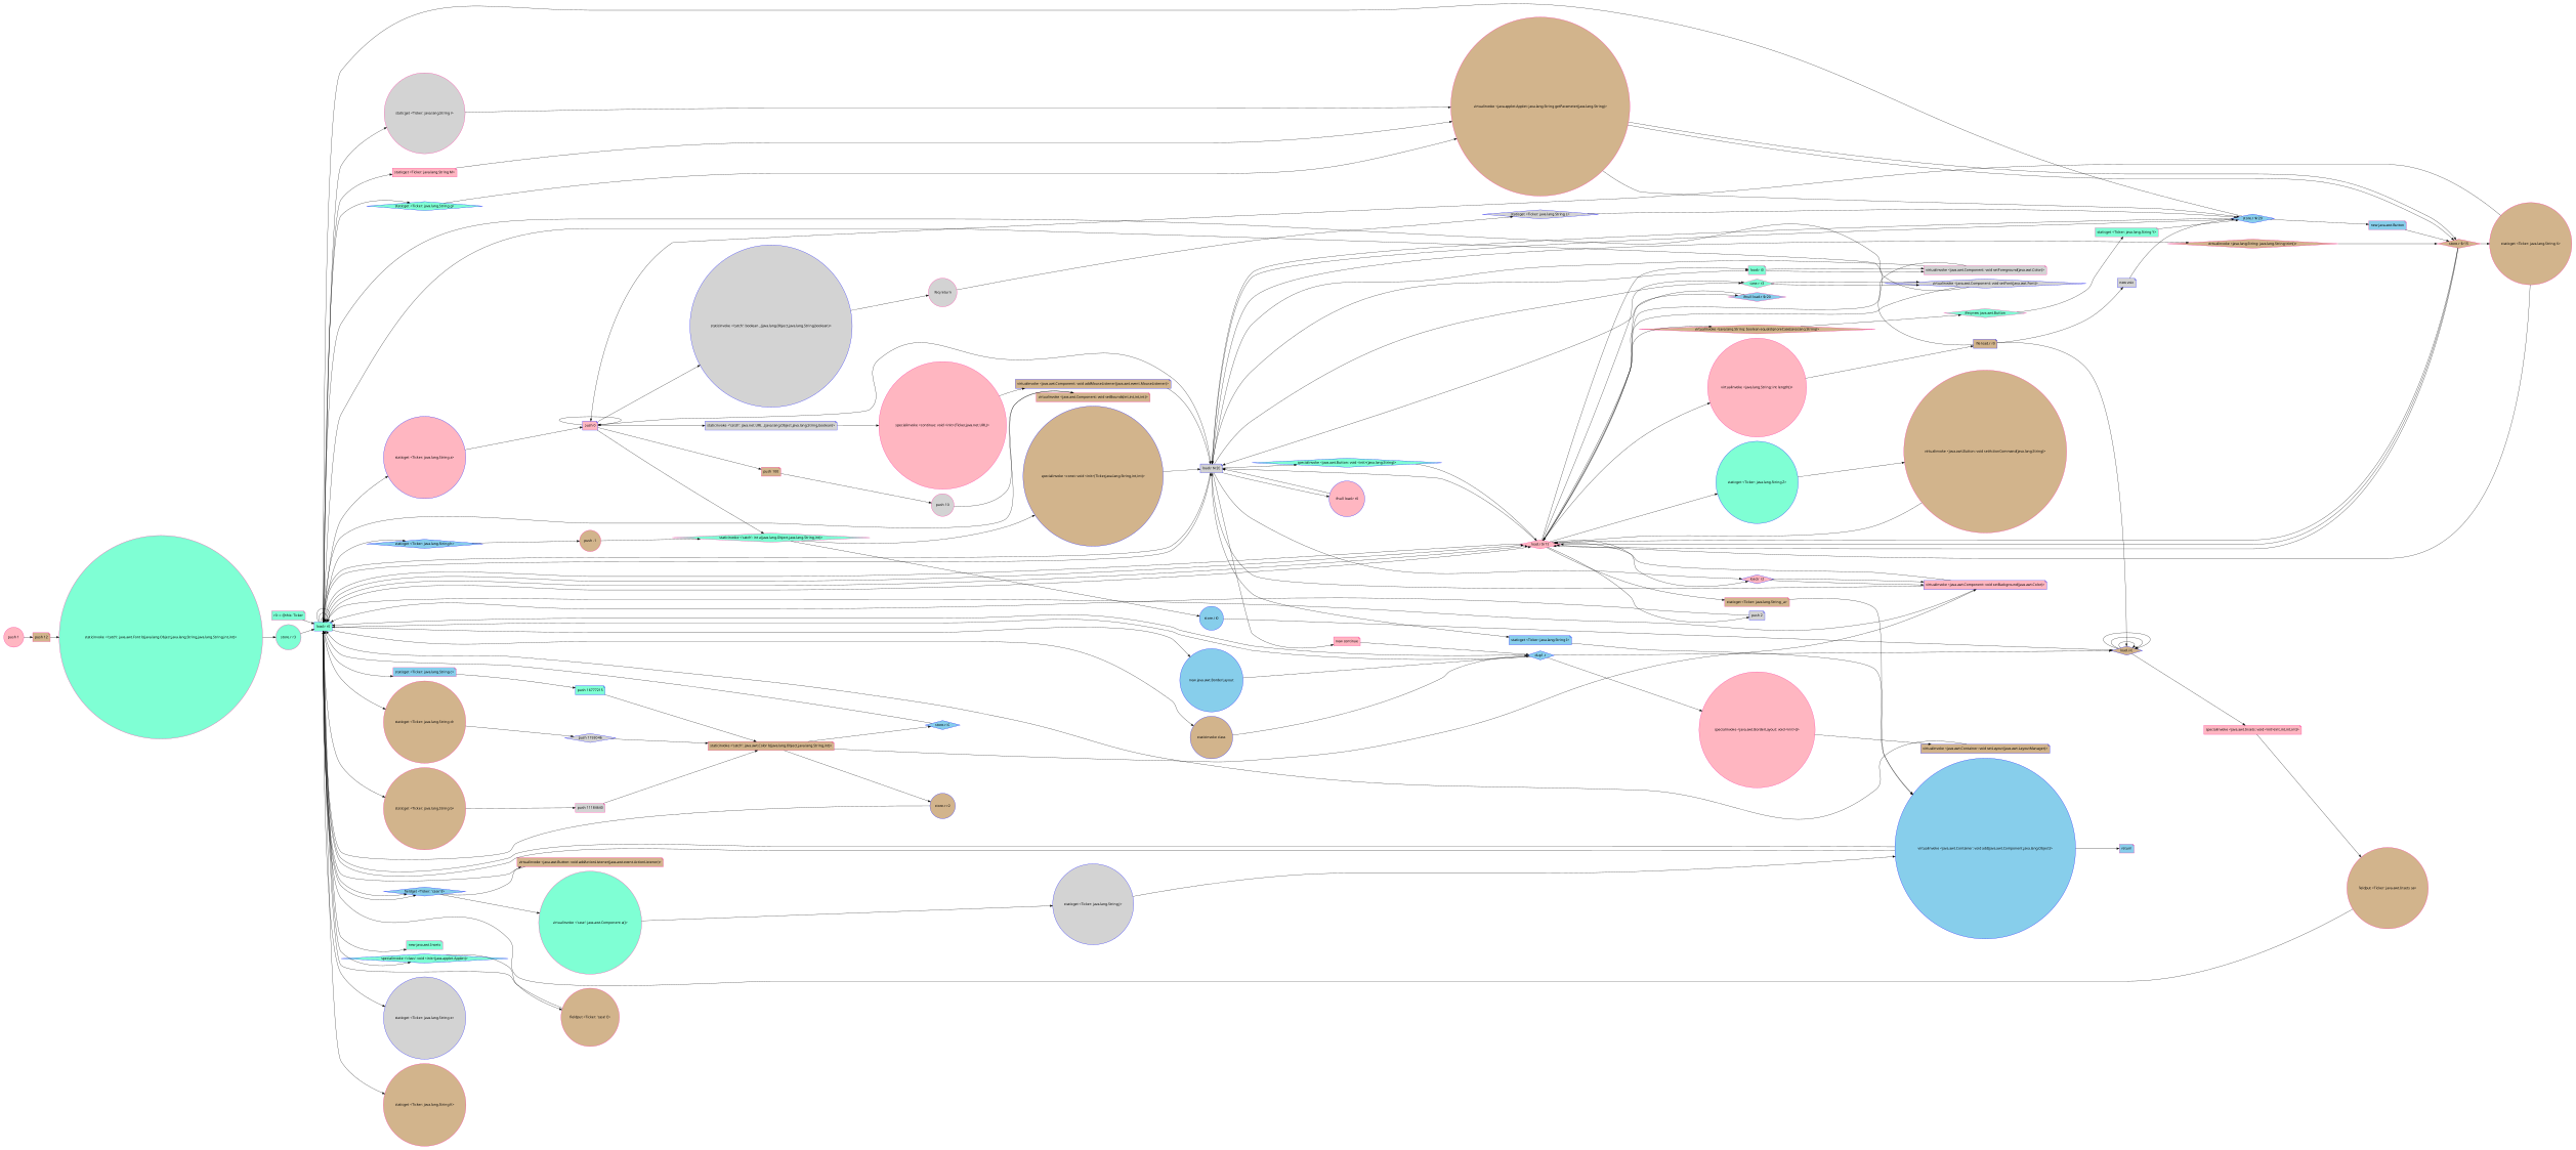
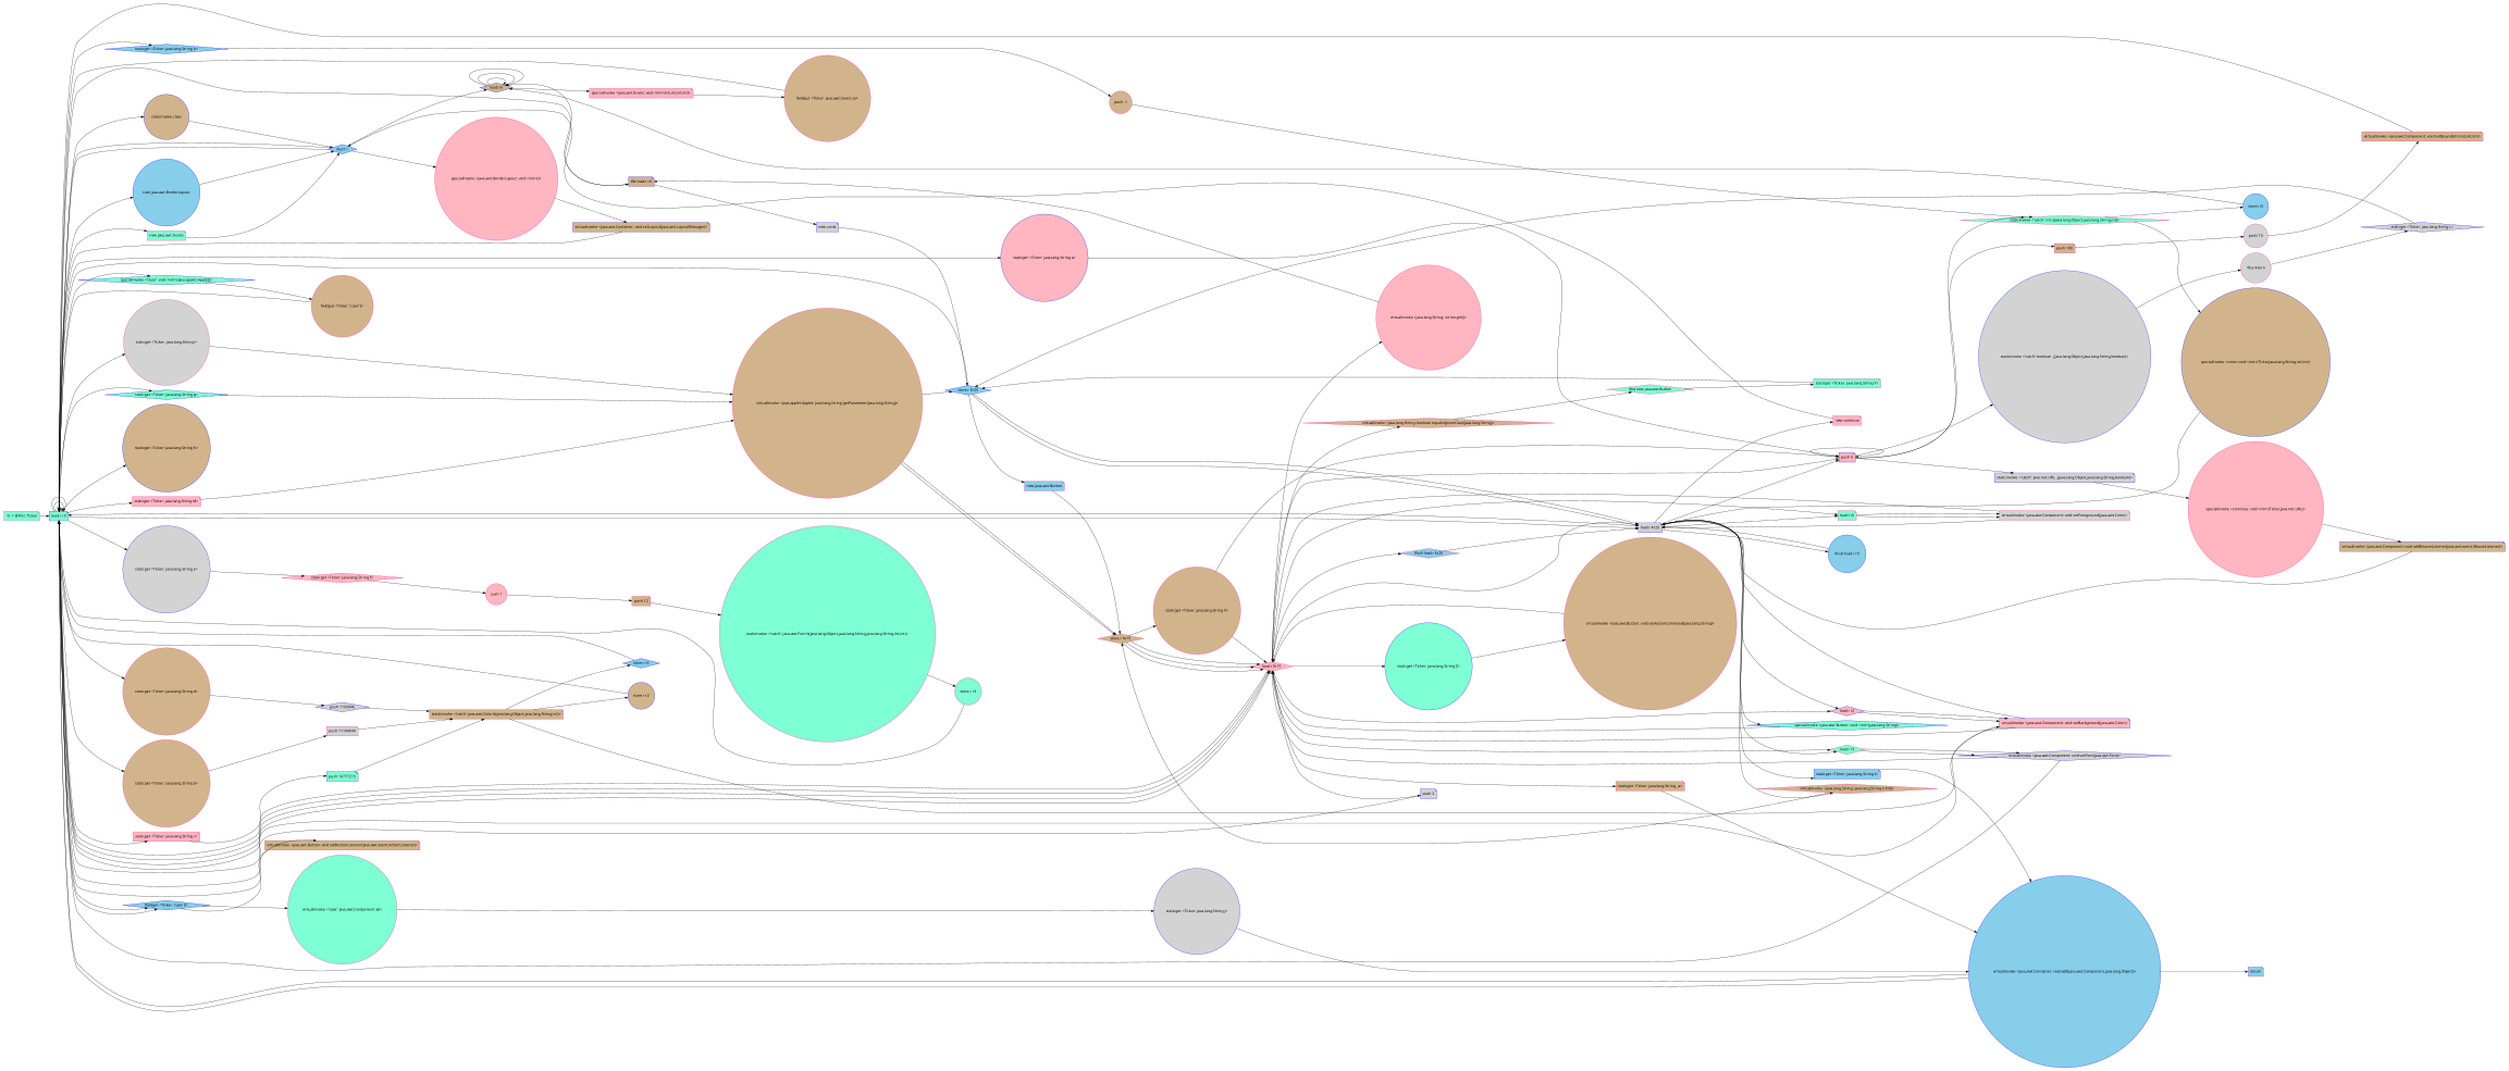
  digraph {
    fontname="Noto Sans"
    rankdir=LR
    node [color=deeppink fillcolor=tan fontname="Noto Sans" shape=circle style=filled]
    edge [fontname="Noto Sans"]
    "r0 := @this: Ticker" [fillcolor=aquamarine shape=note]
    "load.r r0" [color=blue fillcolor=aquamarine shape=note]
    "new java.awt.BorderLayout" [color=blue fillcolor=skyblue]
    "staticget <Ticker: java.lang.String a>" [color=blue fillcolor=lightpink]
    "staticget <Ticker: java.lang.String b>"
    "new java.awt.Insets" [fillcolor=aquamarine shape=note]
    n7 [color=blue label="staticinvoke class"]
    "specialinvoke <'class': void <init>(java.applet.Applet)>" [color=blue fillcolor=aquamarine shape=diamond]
-   "staticget <Ticker: java.lang.String c>" [fillcolor=skyblue shape=note]
+   "staticget <Ticker: java.lang.String c>" [fillcolor=lightpink shape=note]
    "staticget <Ticker: java.lang.String d>"
    "staticget <Ticker: java.lang.String e>" [color=blue fillcolor=lightgrey]
    "staticget <Ticker: java.lang.String g>" [color=blue fillcolor=aquamarine shape=diamond]
    "load.r $r20" [color=blue fillcolor=lightgrey shape=note]
    "load.r $r15" [fillcolor=lightpink shape=diamond]
    "staticget <Ticker: java.lang.String h>" [color=blue fillcolor=skyblue shape=diamond]
    "staticget <Ticker: java.lang.String i>" [fillcolor=lightgrey]
    "fieldget <Ticker: 'case' E>" [color=blue fillcolor=skyblue shape=diamond]
-   "staticget <Ticker: java.lang.String K>"
+   "staticget <Ticker: java.lang.String K>" [color=blue]
    "staticget <Ticker: java.lang.String M>" [fillcolor=lightpink shape=note]
    "dup1.r" [color=blue fillcolor=skyblue shape=diamond]
    "push 0" [color=blue fillcolor=lightpink shape=note]
    "push 11184640" [fillcolor=lightgrey shape=note]
    "fieldput <Ticker: 'case' E>"
    "push 16777215" [color=blue fillcolor=aquamarine shape=note]
    "push 1193046" [color=blue fillcolor=lightgrey shape=diamond]
+   "staticget <Ticker: java.lang.String f>" [fillcolor=lightpink shape=diamond]
    "virtualinvoke <java.applet.Applet: java.lang.String getParameter(java.lang.String)>"
-   "ifnull load.r r0" [color=blue fillcolor=lightpink]
+   "ifnull load.r r0" [color=blue fillcolor=skyblue]
    "virtualinvoke <java.lang.String: java.lang.String trim()>" [shape=diamond]
    "load.r r2" [color=blue fillcolor=lightpink shape=diamond]
    "load.r i0" [fillcolor=aquamarine shape=note]
-   "load.r r3" [fillcolor=aquamarine shape=diamond label="case.r r3"]
+   "load.r r3" [fillcolor=aquamarine shape=diamond]
    "new continue" [fillcolor=lightpink shape=note]
    "staticget <Ticker: java.lang.String I>" [color=blue fillcolor=skyblue shape=note]
    "specialinvoke <java.awt.Button: void <init>(java.lang.String)>" [color=blue fillcolor=aquamarine shape=diamond]
    "virtualinvoke <java.lang.String: int length()>" [fillcolor=lightpink]
    "push 2" [color=blue fillcolor=lightgrey shape=note]
    "ifnull load.r $r20" [fillcolor=skyblue shape=diamond]
    "virtualinvoke <java.lang.String: boolean equalsIgnoreCase(java.lang.String)>" [shape=diamond]
    "staticget <Ticker: java.lang.String Z>" [color=blue fillcolor=aquamarine]
    "staticget <Ticker: java.lang.String _a>" [shape=note]
    "push -1"
    "virtualinvoke <'case': java.awt.Component a()>" [fillcolor=aquamarine]
    "virtualinvoke <java.awt.Button: void addActionListener(java.awt.event.ActionListener)>" [shape=note]
    "specialinvoke <java.awt.BorderLayout: void <init>()>" [fillcolor=lightpink]
    "load.i i0" [color=blue shape=diamond]
    "virtualinvoke <java.awt.Container: void setLayout(java.awt.LayoutManager)>" [color=blue shape=note]
    "ifle load.r r0" [color=blue shape=note]
    "specialinvoke <java.awt.Insets: void <init>(int,int,int,int)>" [fillcolor=lightpink shape=note]
    "staticinvoke <'catch': int a(java.lang.Object,java.lang.String,int)>" [fillcolor=aquamarine shape=diamond]
    "staticinvoke <'catch': java.net.URL _(java.lang.Object,java.lang.String,boolean)>" [color=blue fillcolor=lightgrey shape=note]
    "push 100" [shape=note]
    "staticinvoke <'catch': boolean _(java.lang.Object,java.lang.String,boolean)>" [color=blue fillcolor=lightgrey]
    "store.i i0" [color=blue fillcolor=skyblue]
    "specialinvoke <const: void <init>(Ticker,java.lang.String,int,int)>" [color=blue]
    "specialinvoke <continue: void <init>(Ticker,java.net.URL)>" [fillcolor=lightpink]
    "push 10" [fillcolor=lightgrey]
    "ifeq return" [fillcolor=lightgrey]
-   "new const" [color=blue fillcolor=lightgrey shape=note label="new void"]
+   "new const" [color=blue fillcolor=lightgrey shape=note]
    "fieldput <Ticker: java.awt.Insets sa>"
    "store.r $r20" [color=blue fillcolor=skyblue shape=diamond]
    "staticinvoke <'catch': java.awt.Color b(java.lang.Object,java.lang.String,int)>" [shape=note]
    "virtualinvoke <java.awt.Component: void setBackground(java.awt.Color)>" [color=blue fillcolor=lightpink shape=note]
    "store.r i0" [color=blue fillcolor=skyblue shape=diamond]
    "store.r r2" [color=blue]
    "push 1" [fillcolor=lightpink]
    "push 12" [shape=note]
    "staticinvoke <'catch': java.awt.Font b(java.lang.Object,java.lang.String,java.lang.String,int,int)>" [fillcolor=aquamarine]
    "store.r r3" [fillcolor=aquamarine]
    "store.r $r15" [shape=diamond]
    "new java.awt.Button" [fillcolor=skyblue shape=note]
    "staticget <Ticker: java.lang.String X>"
    "virtualinvoke <java.awt.Component: void setForeground(java.awt.Color)>" [fillcolor=lightgrey shape=note]
    "virtualinvoke <java.awt.Component: void setFont(java.awt.Font)>" [color=blue fillcolor=lightgrey shape=diamond]
    "virtualinvoke <java.awt.Container: void add(java.awt.Component,java.lang.Object)>" [color=blue fillcolor=skyblue]
    "ifeq new java.awt.Button" [fillcolor=aquamarine shape=diamond]
    "virtualinvoke <java.awt.Button: void setActionCommand(java.lang.String)>"
    "virtualinvoke <java.awt.Component: void addMouseListener(java.awt.event.MouseListener)>" [color=blue shape=note]
    "virtualinvoke <java.awt.Component: void setBounds(int,int,int,int)>" [shape=note]
    return [fillcolor=skyblue shape=note]
    "staticget <Ticker: java.lang.String J>" [color=blue fillcolor=lightgrey]
    "staticget <Ticker: java.lang.String L>" [color=blue fillcolor=lightgrey shape=diamond]
    "staticget <Ticker: java.lang.String Y>" [fillcolor=aquamarine shape=note]
    "r0 := @this: Ticker" -> "load.r r0"
    "load.r r0" -> "load.r r0"
    "load.r r0" -> "load.r r0"
    "load.r r0" -> "load.r r0"
    "load.r r0" -> "new java.awt.BorderLayout"
    "load.r r0" -> "staticget <Ticker: java.lang.String a>"
    "load.r r0" -> "staticget <Ticker: java.lang.String b>"
    "load.r r0" -> "new java.awt.Insets"
    "load.r r0" -> n7
    "load.r r0" -> "specialinvoke <'class': void <init>(java.applet.Applet)>"
    "load.r r0" -> "staticget <Ticker: java.lang.String c>"
    "load.r r0" -> "staticget <Ticker: java.lang.String d>"
    "load.r r0" -> "staticget <Ticker: java.lang.String e>"
    "load.r r0" -> "staticget <Ticker: java.lang.String g>"
    "load.r r0" -> "load.r $r20"
    "load.r r0" -> "load.r $r15"
    "load.r r0" -> "load.r $r15"
    "load.r r0" -> "load.r $r15"
    "load.r r0" -> "staticget <Ticker: java.lang.String h>"
    "load.r r0" -> "staticget <Ticker: java.lang.String i>"
    "load.r r0" -> "fieldget <Ticker: 'case' E>"
    "load.r r0" -> "fieldget <Ticker: 'case' E>"
    "load.r r0" -> "staticget <Ticker: java.lang.String K>"
    "load.r r0" -> "staticget <Ticker: java.lang.String M>"
    "new java.awt.BorderLayout" -> "dup1.r"
    "staticget <Ticker: java.lang.String a>" -> "push 0"
    "staticget <Ticker: java.lang.String b>" -> "push 11184640"
+   "new java.awt.Insets" -> "dup1.r"
    n7 -> "dup1.r"
    "specialinvoke <'class': void <init>(java.applet.Applet)>" -> "fieldput <Ticker: 'case' E>"
    "staticget <Ticker: java.lang.String c>" -> "push 16777215"
    "staticget <Ticker: java.lang.String d>" -> "push 1193046"
+   "staticget <Ticker: java.lang.String e>" -> "staticget <Ticker: java.lang.String f>"
    "staticget <Ticker: java.lang.String g>" -> "virtualinvoke <java.applet.Applet: java.lang.String getParameter(java.lang.String)>"
    "load.r $r20" -> "load.r r0"
    "load.r $r20" -> "push 0"
    "load.r $r20" -> "ifnull load.r r0"
    "load.r $r20" -> "virtualinvoke <java.lang.String: java.lang.String trim()>"
    "load.r $r20" -> "load.r r2"
    "load.r $r20" -> "load.r i0"
    "load.r $r20" -> "load.r r3"
    "load.r $r20" -> "new continue"
    "load.r $r20" -> "staticget <Ticker: java.lang.String I>"
    "load.r $r20" -> "specialinvoke <java.awt.Button: void <init>(java.lang.String)>"
    "load.r $r15" -> "load.r r0"
    "load.r $r15" -> "load.r $r20"
+   "load.r $r15" -> "push 0"
    "load.r $r15" -> "load.r r2"
    "load.r $r15" -> "load.r i0"
    "load.r $r15" -> "load.r r3"
    "load.r $r15" -> "virtualinvoke <java.lang.String: int length()>"
    "load.r $r15" -> "push 2"
    "load.r $r15" -> "ifnull load.r $r20"
    "load.r $r15" -> "virtualinvoke <java.lang.String: boolean equalsIgnoreCase(java.lang.String)>"
    "load.r $r15" -> "staticget <Ticker: java.lang.String Z>"
    "load.r $r15" -> "staticget <Ticker: java.lang.String _a>"
    "staticget <Ticker: java.lang.String h>" -> "push -1"
    "staticget <Ticker: java.lang.String i>" -> "virtualinvoke <java.applet.Applet: java.lang.String getParameter(java.lang.String)>"
    "fieldget <Ticker: 'case' E>" -> "virtualinvoke <'case': java.awt.Component a()>"
    "fieldget <Ticker: 'case' E>" -> "virtualinvoke <java.awt.Button: void addActionListener(java.awt.event.ActionListener)>"
    "staticget <Ticker: java.lang.String M>" -> "virtualinvoke <java.applet.Applet: java.lang.String getParameter(java.lang.String)>"
    "dup1.r" -> "load.r r0"
    "dup1.r" -> "load.r r0"
    "dup1.r" -> "specialinvoke <java.awt.BorderLayout: void <init>()>"
    "dup1.r" -> "load.i i0"
    "push 0" -> "push 0"
    "push 0" -> "staticinvoke <'catch': int a(java.lang.Object,java.lang.String,int)>"
    "push 0" -> "staticinvoke <'catch': java.net.URL _(java.lang.Object,java.lang.String,boolean)>"
    "push 0" -> "push 100"
    "push 0" -> "staticinvoke <'catch': boolean _(java.lang.Object,java.lang.String,boolean)>"
    "push 11184640" -> "staticinvoke <'catch': java.awt.Color b(java.lang.Object,java.lang.String,int)>"
    "fieldput <Ticker: 'case' E>" -> "load.r r0"
    "push 16777215" -> "staticinvoke <'catch': java.awt.Color b(java.lang.Object,java.lang.String,int)>"
    "push 1193046" -> "staticinvoke <'catch': java.awt.Color b(java.lang.Object,java.lang.String,int)>"
+   "staticget <Ticker: java.lang.String f>" -> "push 1"
    "virtualinvoke <java.applet.Applet: java.lang.String getParameter(java.lang.String)>" -> "store.r $r20"
    "virtualinvoke <java.applet.Applet: java.lang.String getParameter(java.lang.String)>" -> "store.r $r15"
    "virtualinvoke <java.applet.Applet: java.lang.String getParameter(java.lang.String)>" -> "store.r $r15"
    "ifnull load.r r0" -> "load.r $r20"
    "virtualinvoke <java.lang.String: java.lang.String trim()>" -> "store.r $r15"
    "load.r r2" -> "virtualinvoke <java.awt.Component: void setBackground(java.awt.Color)>"
    "load.r r2" -> "virtualinvoke <java.awt.Component: void setBackground(java.awt.Color)>"
    "load.r i0" -> "virtualinvoke <java.awt.Component: void setForeground(java.awt.Color)>"
    "load.r i0" -> "virtualinvoke <java.awt.Component: void setForeground(java.awt.Color)>"
    "load.r r3" -> "virtualinvoke <java.awt.Component: void setFont(java.awt.Font)>"
    "load.r r3" -> "virtualinvoke <java.awt.Component: void setFont(java.awt.Font)>"
    "new continue" -> "dup1.r"
    "staticget <Ticker: java.lang.String I>" -> "virtualinvoke <java.awt.Container: void add(java.awt.Component,java.lang.Object)>"
    "specialinvoke <java.awt.Button: void <init>(java.lang.String)>" -> "load.r $r15"
    "virtualinvoke <java.lang.String: int length()>" -> "ifle load.r r0"
    "push 2" -> "load.r r0"
    "ifnull load.r $r20" -> "load.r $r20"
    "virtualinvoke <java.lang.String: boolean equalsIgnoreCase(java.lang.String)>" -> "ifeq new java.awt.Button"
    "staticget <Ticker: java.lang.String Z>" -> "virtualinvoke <java.awt.Button: void setActionCommand(java.lang.String)>"
    "staticget <Ticker: java.lang.String _a>" -> "virtualinvoke <java.awt.Container: void add(java.awt.Component,java.lang.Object)>"
    "push -1" -> "staticinvoke <'catch': int a(java.lang.Object,java.lang.String,int)>"
    "virtualinvoke <'case': java.awt.Component a()>" -> "staticget <Ticker: java.lang.String J>"
    "virtualinvoke <java.awt.Button: void addActionListener(java.awt.event.ActionListener)>" -> "load.r r0"
    "specialinvoke <java.awt.BorderLayout: void <init>()>" -> "virtualinvoke <java.awt.Container: void setLayout(java.awt.LayoutManager)>"
    "load.i i0" -> "load.i i0"
    "load.i i0" -> "load.i i0"
    "load.i i0" -> "load.i i0"
-   "ifle load.r r0" -> "load.i i0"
+   "load.i i0" -> "ifle load.r r0"
    "load.i i0" -> "specialinvoke <java.awt.Insets: void <init>(int,int,int,int)>"
    "virtualinvoke <java.awt.Container: void setLayout(java.awt.LayoutManager)>" -> "load.r r0"
    "ifle load.r r0" -> "load.r r0"
    "ifle load.r r0" -> "new const"
    "specialinvoke <java.awt.Insets: void <init>(int,int,int,int)>" -> "fieldput <Ticker: java.awt.Insets sa>"
    "staticinvoke <'catch': int a(java.lang.Object,java.lang.String,int)>" -> "store.i i0"
    "staticinvoke <'catch': int a(java.lang.Object,java.lang.String,int)>" -> "specialinvoke <const: void <init>(Ticker,java.lang.String,int,int)>"
    "staticinvoke <'catch': java.net.URL _(java.lang.Object,java.lang.String,boolean)>" -> "specialinvoke <continue: void <init>(Ticker,java.net.URL)>"
    "push 100" -> "push 10"
    "staticinvoke <'catch': boolean _(java.lang.Object,java.lang.String,boolean)>" -> "ifeq return"
    "store.i i0" -> "load.i i0"
    "specialinvoke <const: void <init>(Ticker,java.lang.String,int,int)>" -> "load.r $r20"
    "specialinvoke <continue: void <init>(Ticker,java.net.URL)>" -> "virtualinvoke <java.awt.Component: void addMouseListener(java.awt.event.MouseListener)>"
    "push 10" -> "virtualinvoke <java.awt.Component: void setBounds(int,int,int,int)>"
    "ifeq return" -> "staticget <Ticker: java.lang.String L>"
    "new const" -> "store.r $r20"
    "fieldput <Ticker: java.awt.Insets sa>" -> "load.r r0"
    "store.r $r20" -> "load.r r0"
    "store.r $r20" -> "load.r $r20"
    "store.r $r20" -> "load.r $r20"
    "store.r $r20" -> "new java.awt.Button"
    "staticinvoke <'catch': java.awt.Color b(java.lang.Object,java.lang.String,int)>" -> "virtualinvoke <java.awt.Component: void setBackground(java.awt.Color)>"
    "staticinvoke <'catch': java.awt.Color b(java.lang.Object,java.lang.String,int)>" -> "store.r i0"
    "staticinvoke <'catch': java.awt.Color b(java.lang.Object,java.lang.String,int)>" -> "store.r r2"
    "virtualinvoke <java.awt.Component: void setBackground(java.awt.Color)>" -> "load.r r0"
    "virtualinvoke <java.awt.Component: void setBackground(java.awt.Color)>" -> "load.r $r20"
    "virtualinvoke <java.awt.Component: void setBackground(java.awt.Color)>" -> "load.r $r15"
    "store.r i0" -> "load.r r0"
    "store.r r2" -> "load.r r0"
    "push 1" -> "push 12"
    "push 12" -> "staticinvoke <'catch': java.awt.Font b(java.lang.Object,java.lang.String,java.lang.String,int,int)>"
    "staticinvoke <'catch': java.awt.Font b(java.lang.Object,java.lang.String,java.lang.String,int,int)>" -> "store.r r3"
    "store.r r3" -> "load.r r0"
    "store.r $r15" -> "load.r $r15"
    "store.r $r15" -> "load.r $r15"
    "store.r $r15" -> "load.r $r15"
    "store.r $r15" -> "staticget <Ticker: java.lang.String X>"
    "new java.awt.Button" -> "store.r $r15"
    "staticget <Ticker: java.lang.String X>" -> "load.r $r15"
    "staticget <Ticker: java.lang.String X>" -> "push 0"
    "virtualinvoke <java.awt.Component: void setForeground(java.awt.Color)>" -> "load.r $r20"
    "virtualinvoke <java.awt.Component: void setForeground(java.awt.Color)>" -> "load.r $r15"
    "virtualinvoke <java.awt.Component: void setFont(java.awt.Font)>" -> "load.r r0"
    "virtualinvoke <java.awt.Component: void setFont(java.awt.Font)>" -> "load.r $r15"
    "virtualinvoke <java.awt.Container: void add(java.awt.Component,java.lang.Object)>" -> "load.r r0"
    "virtualinvoke <java.awt.Container: void add(java.awt.Component,java.lang.Object)>" -> "load.r r0"
    "virtualinvoke <java.awt.Container: void add(java.awt.Component,java.lang.Object)>" -> return
    "ifeq new java.awt.Button" -> "staticget <Ticker: java.lang.String Y>"
    "virtualinvoke <java.awt.Button: void setActionCommand(java.lang.String)>" -> "load.r $r15"
    "virtualinvoke <java.awt.Component: void addMouseListener(java.awt.event.MouseListener)>" -> "load.r $r20"
    "virtualinvoke <java.awt.Component: void setBounds(int,int,int,int)>" -> "load.r r0"
    "staticget <Ticker: java.lang.String J>" -> "virtualinvoke <java.awt.Container: void add(java.awt.Component,java.lang.Object)>"
    "staticget <Ticker: java.lang.String L>" -> "store.r $r20"
    "staticget <Ticker: java.lang.String Y>" -> "store.r $r20"
  }
